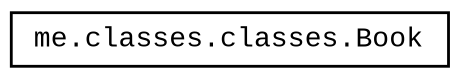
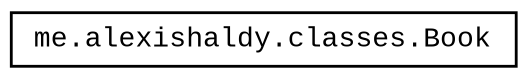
  digraph {
    rankdir=LR
    fontname="Liberation Mono"
-   n1 [color=black fillcolor=white fontname="Liberation Mono" fontsize=10 height=0.2 label="me.classes.classes.Book" shape=record style=filled width=0.4]
+   n1 [color=black fillcolor=white fontname="Liberation Mono" fontsize=10 height=0.2 label="me.alexishaldy.classes.Book" shape=record style=filled width=0.4]
  }
